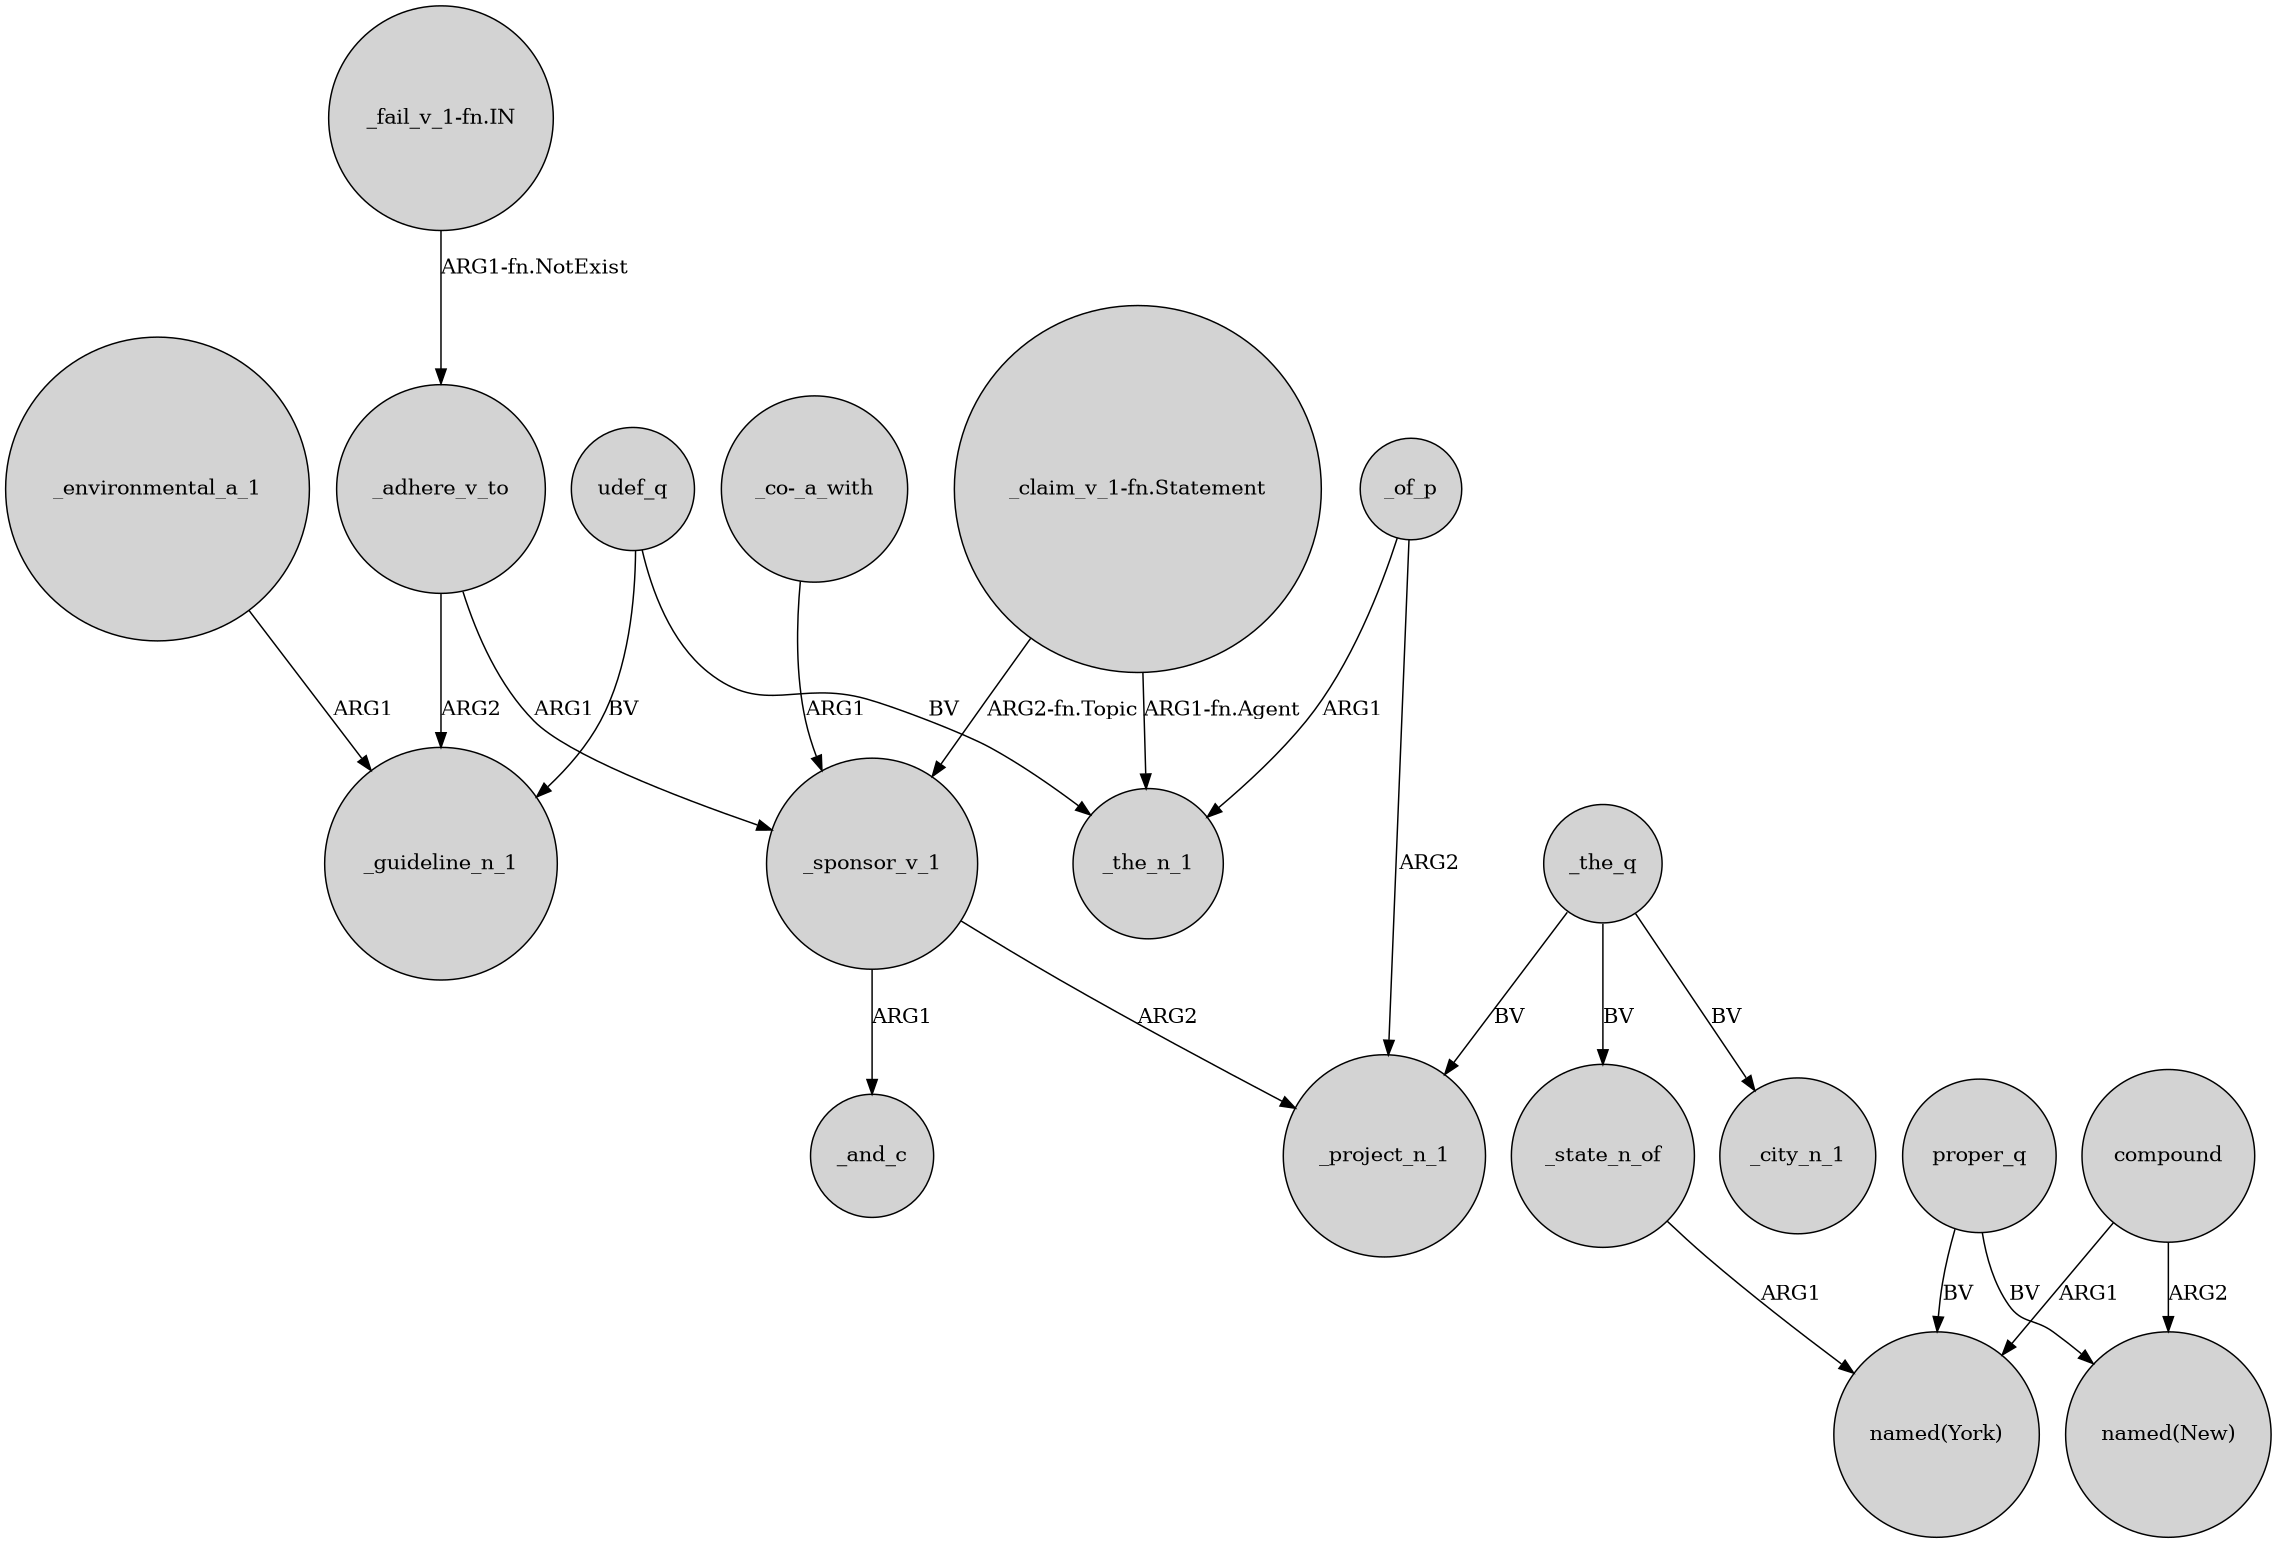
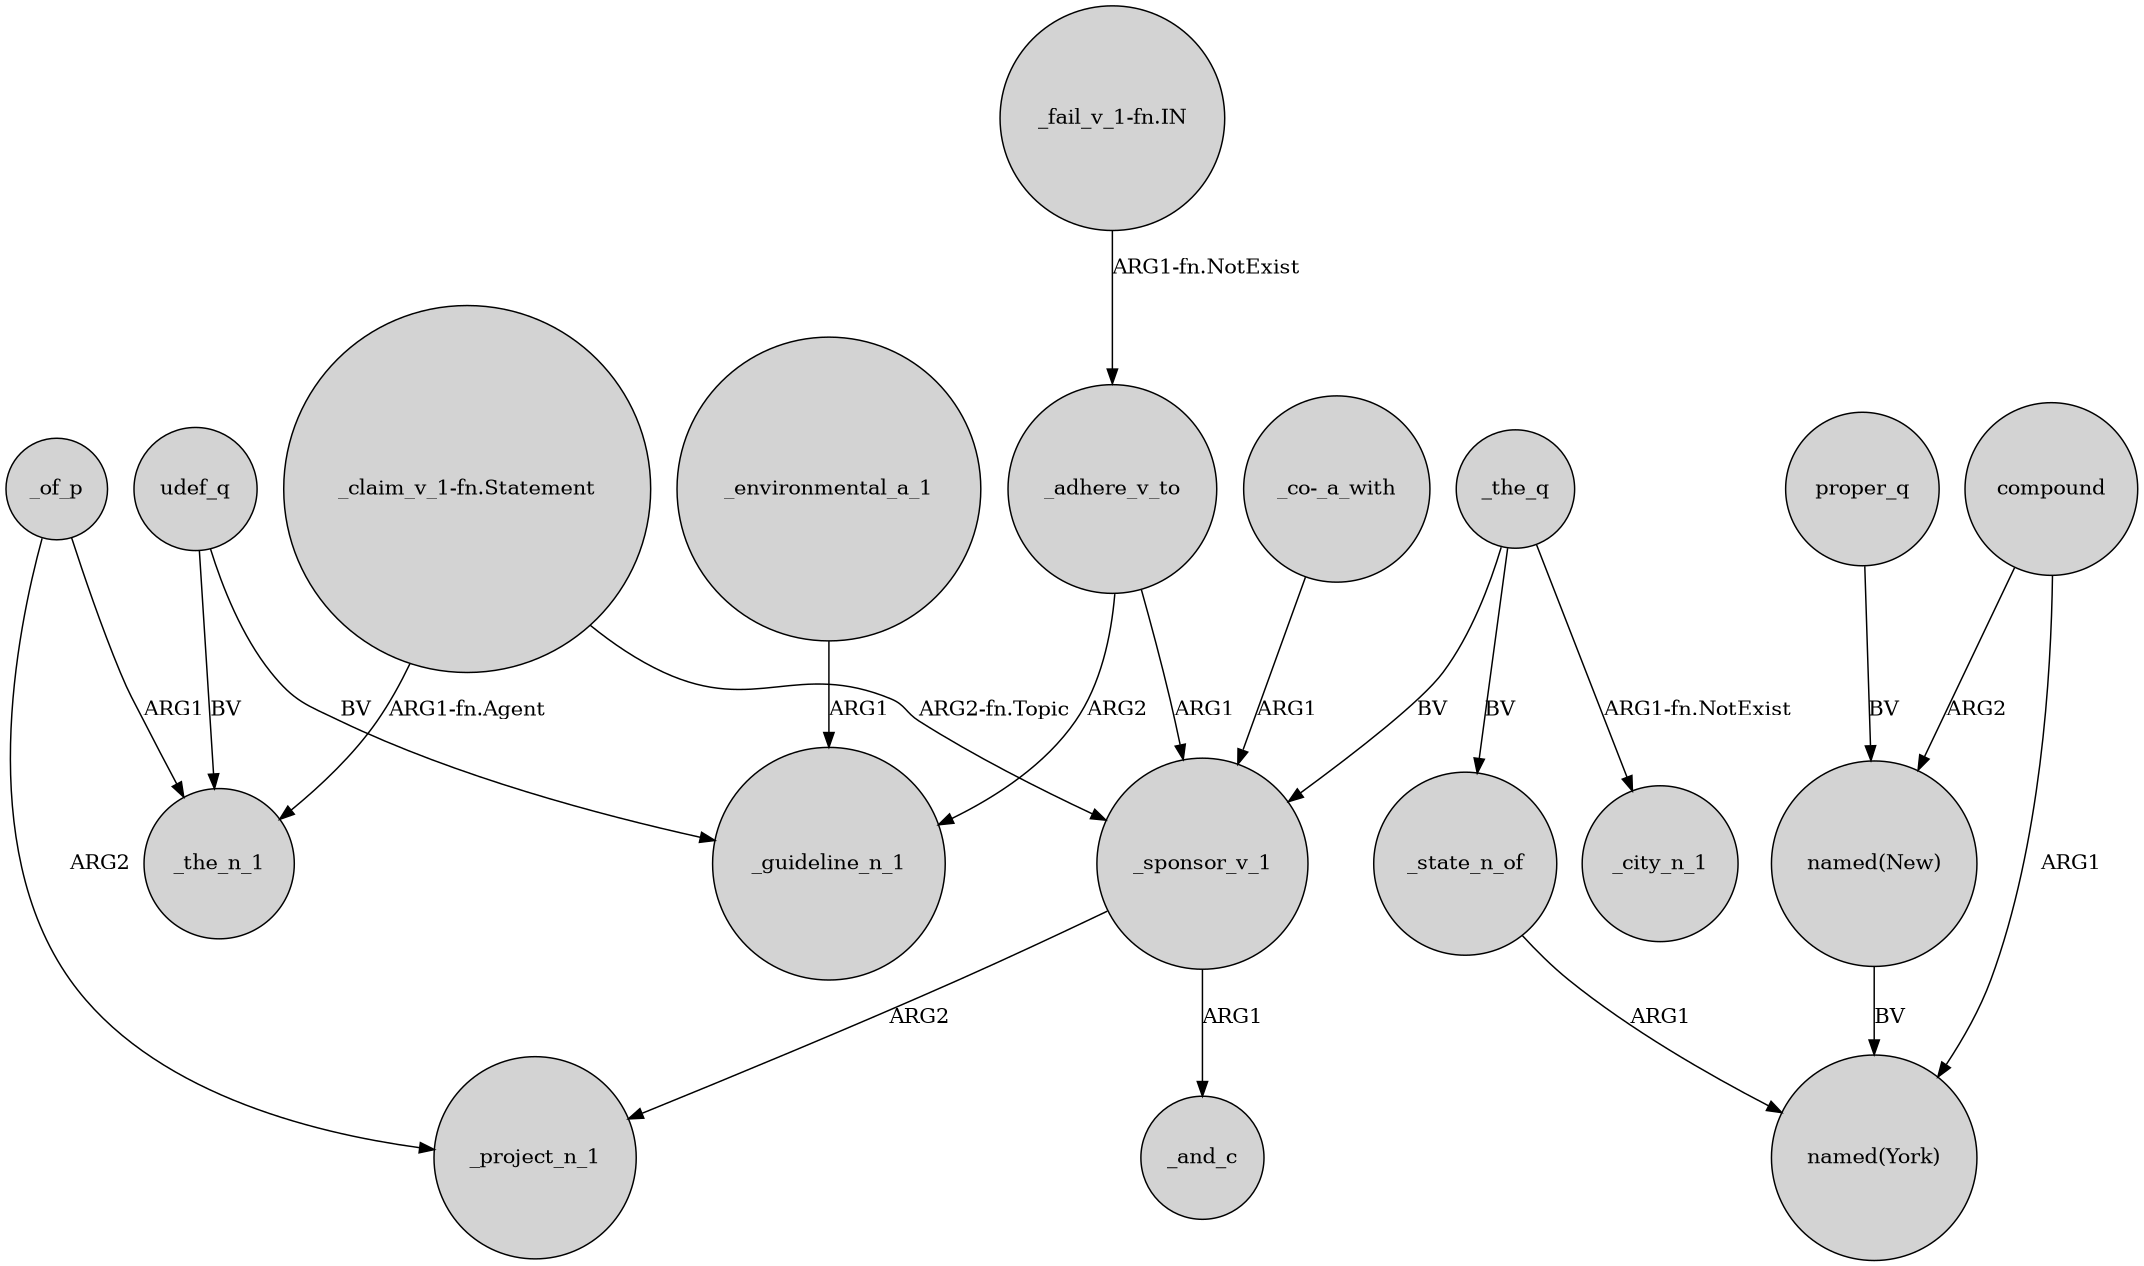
  digraph {
    fontname="DejaVu Serif"
    node [fontname="DejaVu Serif" shape=circle style=filled]
    edge [fontname="DejaVu Serif"]
    "_fail_v_1-fn.IN"
    _adhere_v_to
    _guideline_n_1
    _sponsor_v_1
    compound
    "named(New)"
    "named(York)"
    proper_q
    n9 [label=_the_n_1]
    "_claim_v_1-fn.Statement"
    _and_c
    _project_n_1
    udef_q
    _the_q
    _state_n_of
    _city_n_1
    _of_p
    _environmental_a_1
    "_co-_a_with"
    "_fail_v_1-fn.IN" -> _adhere_v_to [label="ARG1-fn.NotExist"]
    _adhere_v_to -> _guideline_n_1 [label=ARG2]
    _adhere_v_to -> _sponsor_v_1 [label=ARG1]
    _sponsor_v_1 -> _and_c [label=ARG1]
    _sponsor_v_1 -> _project_n_1 [label=ARG2]
    compound -> "named(New)" [label=ARG2]
    compound -> "named(York)" [label=ARG1]
    proper_q -> "named(New)" [label=BV]
-   proper_q -> "named(York)" [label=BV]
+   "named(New)" -> "named(York)" [label=BV]
    "_claim_v_1-fn.Statement" -> _sponsor_v_1 [label="ARG2-fn.Topic"]
    "_claim_v_1-fn.Statement" -> n9 [label="ARG1-fn.Agent"]
    udef_q -> _guideline_n_1 [label=BV]
    udef_q -> n9 [label=BV]
-   _the_q -> _project_n_1 [label=BV]
+   _the_q -> _sponsor_v_1 [label=BV]
    _the_q -> _state_n_of [label=BV]
-   _the_q -> _city_n_1 [label=BV]
+   _the_q -> _city_n_1 [label="ARG1-fn.NotExist"]
    _state_n_of -> "named(York)" [label=ARG1]
    _of_p -> n9 [label=ARG1]
    _of_p -> _project_n_1 [label=ARG2]
    _environmental_a_1 -> _guideline_n_1 [label=ARG1]
    "_co-_a_with" -> _sponsor_v_1 [label=ARG1]
  }
